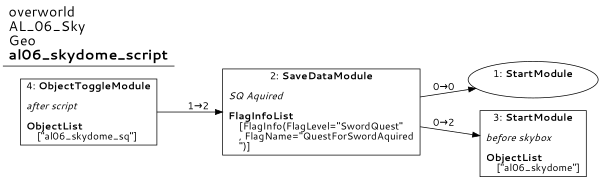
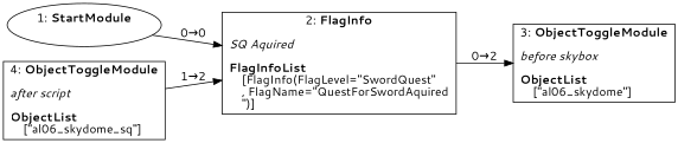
  digraph {
    fontname="Segoe UI"
    rankdir=LR
    splines=spline
    node [fontname="Segoe UI" shape=box]
    edge [fontname="Segoe UI"]
    n1 [label=<1: <b>StartModule</b><br/><br/>> shape=oval]
-   n2 [label=<2: <b>SaveDataModule</b><br/><br/><i>SQ Aquired<br align="left"/></i><br align="left"/><b>FlagInfoList</b><br align="left"/>    [FlagInfo(FlagLevel=&quot;SwordQuest&quot;<br align="left"/>    , FlagName=&quot;QuestForSwordAquired<br align="left"/>    &quot;)]<br align="left"/>>]
-   n3 [label=<3: <b>StartModule</b><br/><br/><i>before skybox<br align="left"/></i><br align="left"/><b>ObjectList</b><br align="left"/>    [&quot;al06_skydome&quot;]<br align="left"/>>]
+   n2 [label=<2: <b>FlagInfo</b><br/><br/><i>SQ Aquired<br align="left"/></i><br align="left"/><b>FlagInfoList</b><br align="left"/>    [FlagInfo(FlagLevel=&quot;SwordQuest&quot;<br align="left"/>    , FlagName=&quot;QuestForSwordAquired<br align="left"/>    &quot;)]<br align="left"/>>]
+   n3 [label=<3: <b>ObjectToggleModule</b><br/><br/><i>before skybox<br align="left"/></i><br align="left"/><b>ObjectList</b><br align="left"/>    [&quot;al06_skydome&quot;]<br align="left"/>>]
    n4 [label=<4: <b>ObjectToggleModule</b><br/><br/><i>after script<br align="left"/></i><br align="left"/><b>ObjectList</b><br align="left"/>    [&quot;al06_skydome_sq&quot;]<br align="left"/>>]
-   n5 [label=<<font point-size="20">overworld<br align="left"/>AL_06_Sky<br align="left"/>Geo<br align="left"/><b>al06_skydome_script</b><br align="left"/></font>> shape=underline]
-   n2 -> n1 [label="0→0"]
+   n1 -> n2 [label="0→0"]
    n2 -> n3 [label="0→2"]
    n4 -> n2 [label="1→2"]
  }
